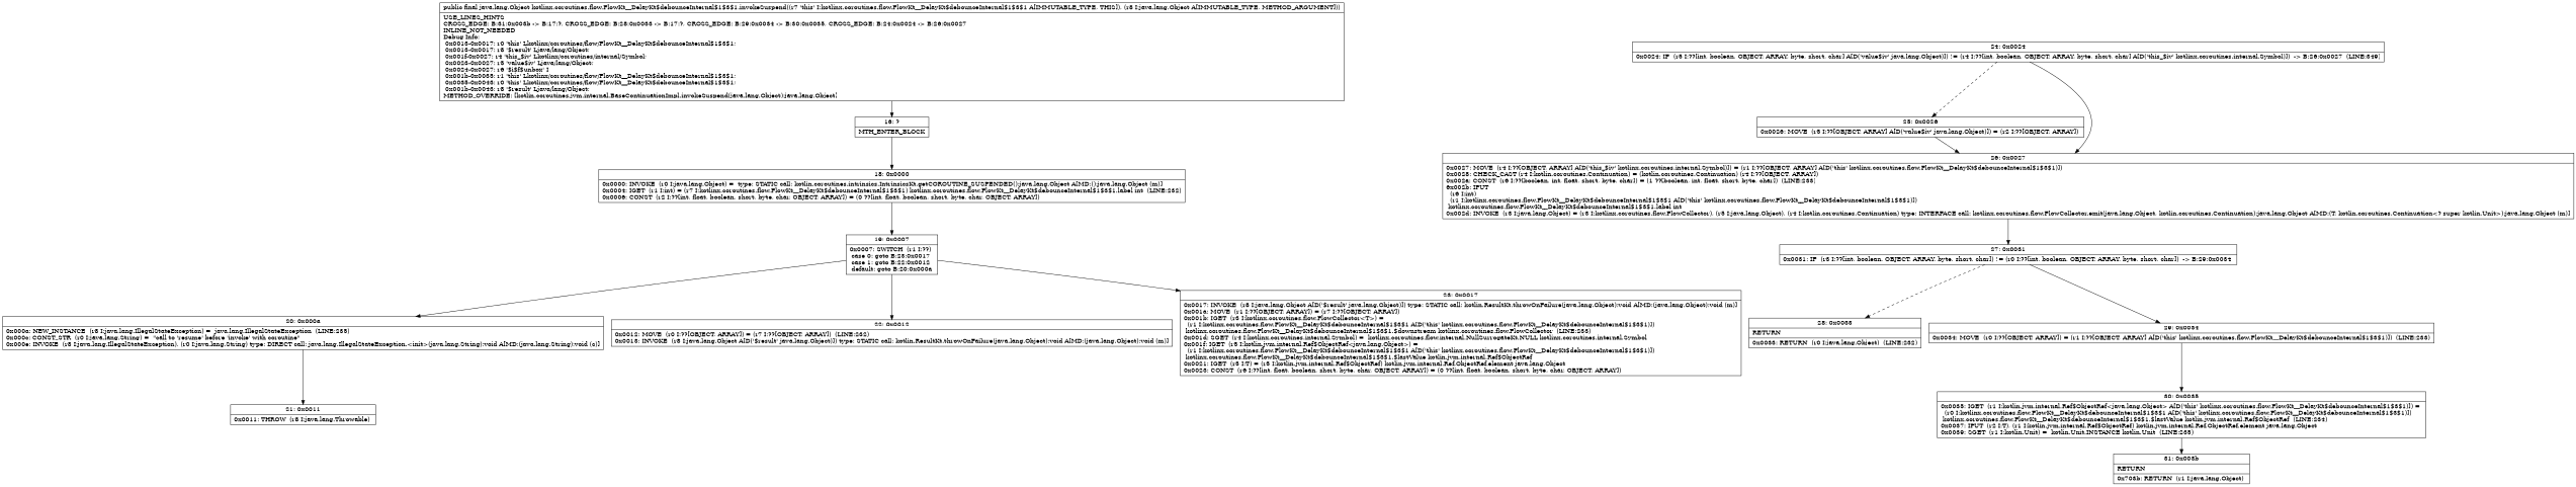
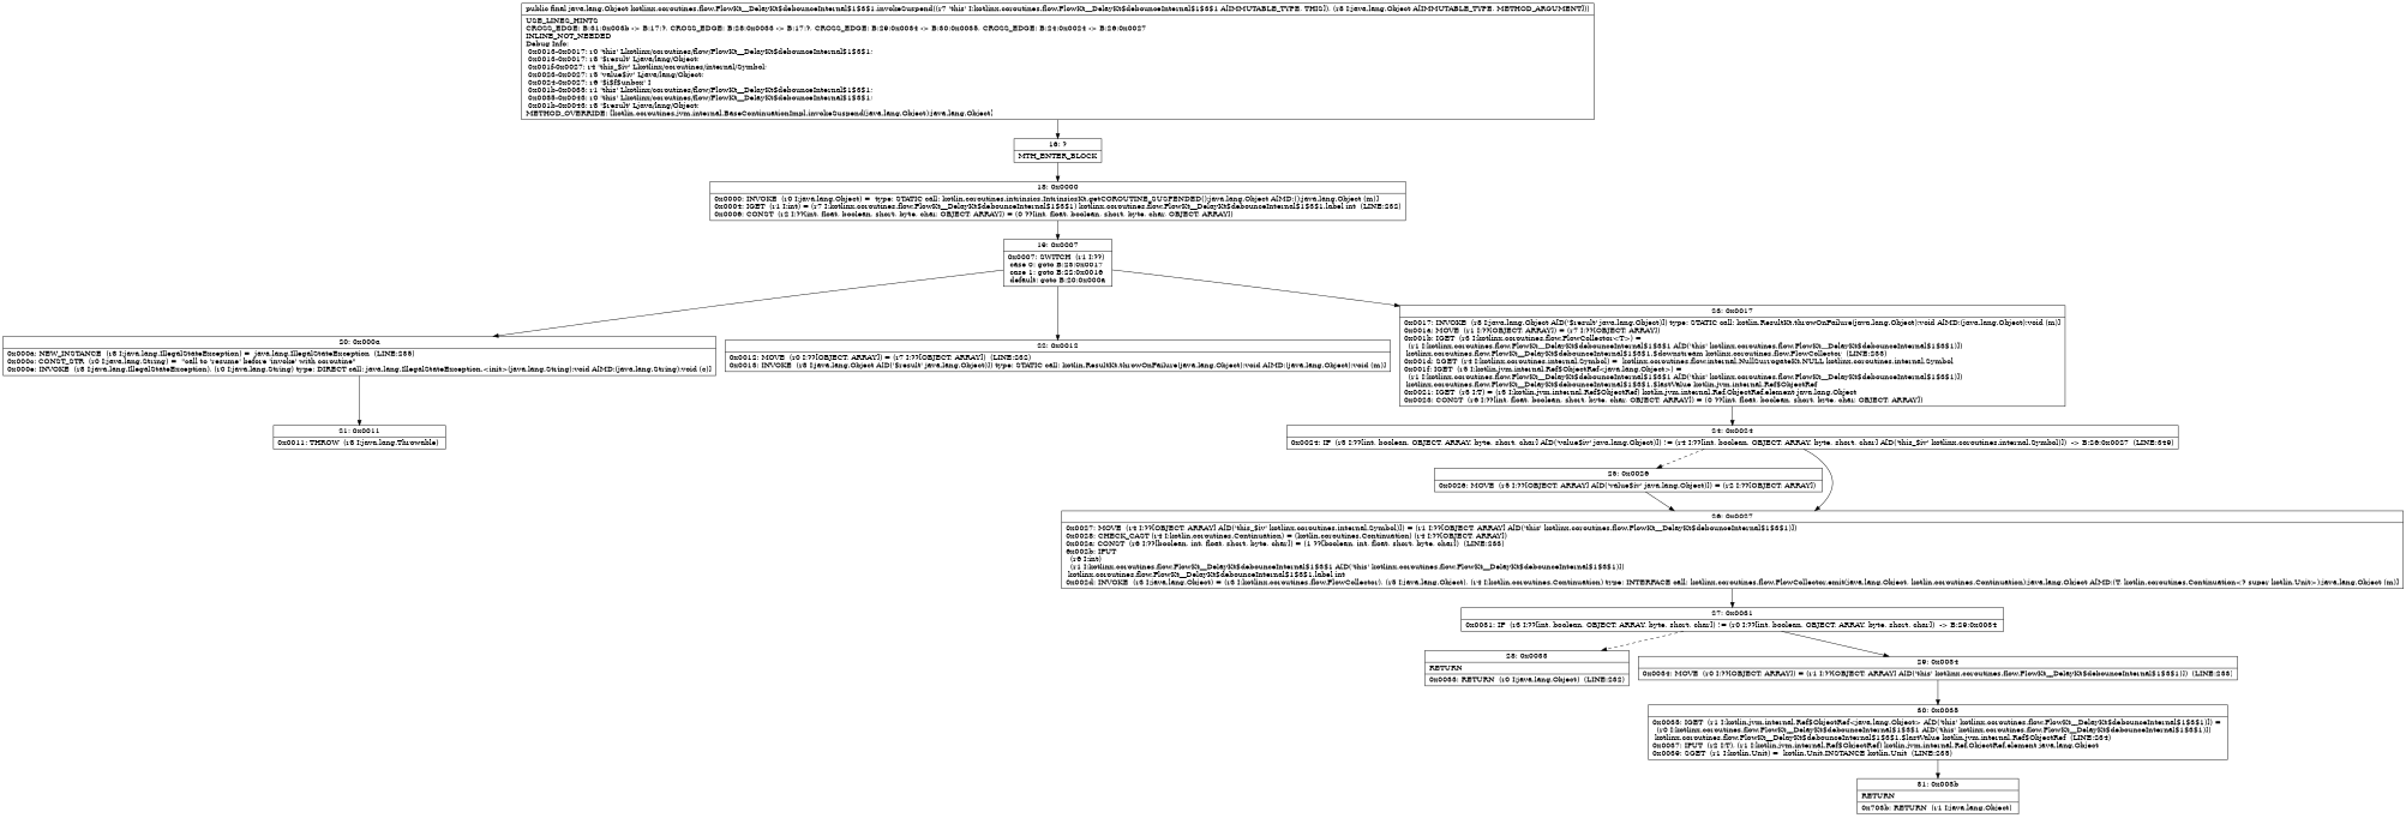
  digraph {
    node [shape=record]
    n1 [label="{16\:\ ?|MTH_ENTER_BLOCK\l}"]
    n2 [label="{18\:\ 0x0000|0x0000: INVOKE  (r0 I:java.lang.Object) =  type: STATIC call: kotlin.coroutines.intrinsics.IntrinsicsKt.getCOROUTINE_SUSPENDED():java.lang.Object A[MD:():java.lang.Object (m)]\l0x0004: IGET  (r1 I:int) = (r7 I:kotlinx.coroutines.flow.FlowKt__DelayKt$debounceInternal$1$3$1) kotlinx.coroutines.flow.FlowKt__DelayKt$debounceInternal$1$3$1.label int  (LINE:232)\l0x0006: CONST  (r2 I:??[int, float, boolean, short, byte, char, OBJECT, ARRAY]) = (0 ??[int, float, boolean, short, byte, char, OBJECT, ARRAY]) \l}"]
-   n3 [label="{19\:\ 0x0007|0x0007: SWITCH  (r1 I:??)\l case 0: goto B:23:0x0017\l case 1: goto B:22:0x0012\l default: goto B:20:0x000a \l}"]
+   n3 [label="{19\:\ 0x0007|0x0007: SWITCH  (r1 I:??)\l case 0: goto B:23:0x0017\l case 1: goto B:22:0x0016\l default: goto B:20:0x000a \l}"]
    n4 [label="{20\:\ 0x000a|0x000a: NEW_INSTANCE  (r8 I:java.lang.IllegalStateException) =  java.lang.IllegalStateException  (LINE:235)\l0x000c: CONST_STR  (r0 I:java.lang.String) =  \"call to 'resume' before 'invoke' with coroutine\" \l0x000e: INVOKE  (r8 I:java.lang.IllegalStateException), (r0 I:java.lang.String) type: DIRECT call: java.lang.IllegalStateException.\<init\>(java.lang.String):void A[MD:(java.lang.String):void (c)]\l}"]
    n5 [label="{22\:\ 0x0012|0x0012: MOVE  (r0 I:??[OBJECT, ARRAY]) = (r7 I:??[OBJECT, ARRAY])  (LINE:232)\l0x0013: INVOKE  (r8 I:java.lang.Object A[D('$result' java.lang.Object)]) type: STATIC call: kotlin.ResultKt.throwOnFailure(java.lang.Object):void A[MD:(java.lang.Object):void (m)]\l}"]
    n6 [label="{23\:\ 0x0017|0x0017: INVOKE  (r8 I:java.lang.Object A[D('$result' java.lang.Object)]) type: STATIC call: kotlin.ResultKt.throwOnFailure(java.lang.Object):void A[MD:(java.lang.Object):void (m)]\l0x001a: MOVE  (r1 I:??[OBJECT, ARRAY]) = (r7 I:??[OBJECT, ARRAY]) \l0x001b: IGET  (r3 I:kotlinx.coroutines.flow.FlowCollector\<T\>) = \l  (r1 I:kotlinx.coroutines.flow.FlowKt__DelayKt$debounceInternal$1$3$1 A[D('this' kotlinx.coroutines.flow.FlowKt__DelayKt$debounceInternal$1$3$1)])\l kotlinx.coroutines.flow.FlowKt__DelayKt$debounceInternal$1$3$1.$downstream kotlinx.coroutines.flow.FlowCollector  (LINE:233)\l0x001d: SGET  (r4 I:kotlinx.coroutines.internal.Symbol) =  kotlinx.coroutines.flow.internal.NullSurrogateKt.NULL kotlinx.coroutines.internal.Symbol \l0x001f: IGET  (r5 I:kotlin.jvm.internal.Ref$ObjectRef\<java.lang.Object\>) = \l  (r1 I:kotlinx.coroutines.flow.FlowKt__DelayKt$debounceInternal$1$3$1 A[D('this' kotlinx.coroutines.flow.FlowKt__DelayKt$debounceInternal$1$3$1)])\l kotlinx.coroutines.flow.FlowKt__DelayKt$debounceInternal$1$3$1.$lastValue kotlin.jvm.internal.Ref$ObjectRef \l0x0021: IGET  (r5 I:T) = (r5 I:kotlin.jvm.internal.Ref$ObjectRef) kotlin.jvm.internal.Ref.ObjectRef.element java.lang.Object \l0x0023: CONST  (r6 I:??[int, float, boolean, short, byte, char, OBJECT, ARRAY]) = (0 ??[int, float, boolean, short, byte, char, OBJECT, ARRAY]) \l}"]
    n7 [label="{21\:\ 0x0011|0x0011: THROW  (r8 I:java.lang.Throwable) \l}"]
    n8 [label="{24\:\ 0x0024|0x0024: IF  (r5 I:??[int, boolean, OBJECT, ARRAY, byte, short, char] A[D('value$iv' java.lang.Object)]) != (r4 I:??[int, boolean, OBJECT, ARRAY, byte, short, char] A[D('this_$iv' kotlinx.coroutines.internal.Symbol)])  \-\> B:26:0x0027  (LINE:349)\l}"]
    n9 [label="{30\:\ 0x0035|0x0035: IGET  (r1 I:kotlin.jvm.internal.Ref$ObjectRef\<java.lang.Object\> A[D('this' kotlinx.coroutines.flow.FlowKt__DelayKt$debounceInternal$1$3$1)]) = \l  (r0 I:kotlinx.coroutines.flow.FlowKt__DelayKt$debounceInternal$1$3$1 A[D('this' kotlinx.coroutines.flow.FlowKt__DelayKt$debounceInternal$1$3$1)])\l kotlinx.coroutines.flow.FlowKt__DelayKt$debounceInternal$1$3$1.$lastValue kotlin.jvm.internal.Ref$ObjectRef  (LINE:234)\l0x0037: IPUT  (r2 I:T), (r1 I:kotlin.jvm.internal.Ref$ObjectRef) kotlin.jvm.internal.Ref.ObjectRef.element java.lang.Object \l0x0039: SGET  (r1 I:kotlin.Unit) =  kotlin.Unit.INSTANCE kotlin.Unit  (LINE:235)\l}"]
    n10 [label="{31\:\ 0x003b|RETURN\l|0x703b: RETURN  (r1 I:java.lang.Object) \l}"]
    n11 [label="{25\:\ 0x0026|0x0026: MOVE  (r5 I:??[OBJECT, ARRAY] A[D('value$iv' java.lang.Object)]) = (r2 I:??[OBJECT, ARRAY]) \l}"]
    n12 [label="{26\:\ 0x0027|0x0027: MOVE  (r4 I:??[OBJECT, ARRAY] A[D('this_$iv' kotlinx.coroutines.internal.Symbol)]) = (r1 I:??[OBJECT, ARRAY] A[D('this' kotlinx.coroutines.flow.FlowKt__DelayKt$debounceInternal$1$3$1)]) \l0x0028: CHECK_CAST (r4 I:kotlin.coroutines.Continuation) = (kotlin.coroutines.Continuation) (r4 I:??[OBJECT, ARRAY]) \l0x002a: CONST  (r6 I:??[boolean, int, float, short, byte, char]) = (1 ??[boolean, int, float, short, byte, char])  (LINE:233)\l6x002b: IPUT  \l  (r6 I:int)\l  (r1 I:kotlinx.coroutines.flow.FlowKt__DelayKt$debounceInternal$1$3$1 A[D('this' kotlinx.coroutines.flow.FlowKt__DelayKt$debounceInternal$1$3$1)])\l kotlinx.coroutines.flow.FlowKt__DelayKt$debounceInternal$1$3$1.label int \l0x002d: INVOKE  (r3 I:java.lang.Object) = (r3 I:kotlinx.coroutines.flow.FlowCollector), (r5 I:java.lang.Object), (r4 I:kotlin.coroutines.Continuation) type: INTERFACE call: kotlinx.coroutines.flow.FlowCollector.emit(java.lang.Object, kotlin.coroutines.Continuation):java.lang.Object A[MD:(T, kotlin.coroutines.Continuation\<? super kotlin.Unit\>):java.lang.Object (m)]\l}"]
    n13 [label="{27\:\ 0x0031|0x0031: IF  (r3 I:??[int, boolean, OBJECT, ARRAY, byte, short, char]) != (r0 I:??[int, boolean, OBJECT, ARRAY, byte, short, char])  \-\> B:29:0x0034 \l}"]
    n14 [label="{28\:\ 0x0033|RETURN\l|0x0033: RETURN  (r0 I:java.lang.Object)  (LINE:232)\l}"]
    n15 [label="{29\:\ 0x0034|0x0034: MOVE  (r0 I:??[OBJECT, ARRAY]) = (r1 I:??[OBJECT, ARRAY] A[D('this' kotlinx.coroutines.flow.FlowKt__DelayKt$debounceInternal$1$3$1)])  (LINE:233)\l}"]
    n16 [label="{public final java.lang.Object kotlinx.coroutines.flow.FlowKt__DelayKt$debounceInternal$1$3$1.invokeSuspend((r7 'this' I:kotlinx.coroutines.flow.FlowKt__DelayKt$debounceInternal$1$3$1 A[IMMUTABLE_TYPE, THIS]), (r8 I:java.lang.Object A[IMMUTABLE_TYPE, METHOD_ARGUMENT]))  | USE_LINES_HINTS\lCROSS_EDGE: B:31:0x003b \-\> B:17:?, CROSS_EDGE: B:28:0x0033 \-\> B:17:?, CROSS_EDGE: B:29:0x0034 \-\> B:30:0x0035, CROSS_EDGE: B:24:0x0024 \-\> B:26:0x0027\lINLINE_NOT_NEEDED\lDebug Info:\l  0x0013\-0x0017: r0 'this' Lkotlinx\/coroutines\/flow\/FlowKt__DelayKt$debounceInternal$1$3$1;\l  0x0013\-0x0017: r8 '$result' Ljava\/lang\/Object;\l  0x001f\-0x0027: r4 'this_$iv' Lkotlinx\/coroutines\/internal\/Symbol;\l  0x0023\-0x0027: r5 'value$iv' Ljava\/lang\/Object;\l  0x0024\-0x0027: r6 '$i$f$unbox' I\l  0x001b\-0x0035: r1 'this' Lkotlinx\/coroutines\/flow\/FlowKt__DelayKt$debounceInternal$1$3$1;\l  0x0035\-0x0043: r0 'this' Lkotlinx\/coroutines\/flow\/FlowKt__DelayKt$debounceInternal$1$3$1;\l  0x001b\-0x0043: r8 '$result' Ljava\/lang\/Object;\lMETHOD_OVERRIDE: [kotlin.coroutines.jvm.internal.BaseContinuationImpl.invokeSuspend(java.lang.Object):java.lang.Object]\l}"]
    n1 -> n2
    n2 -> n3
    n3 -> n4
    n3 -> n5
    n3 -> n6
    n4 -> n7
+   n6 -> n8
    n8 -> n11 [style=dashed]
    n8 -> n12
    n9 -> n10
    n11 -> n12
    n12 -> n13
    n13 -> n14 [style=dashed]
    n13 -> n15
    n15 -> n9
    n16 -> n1
  }
